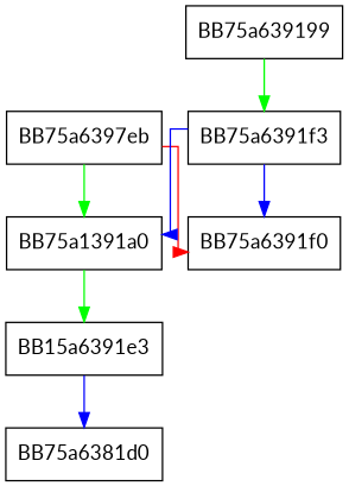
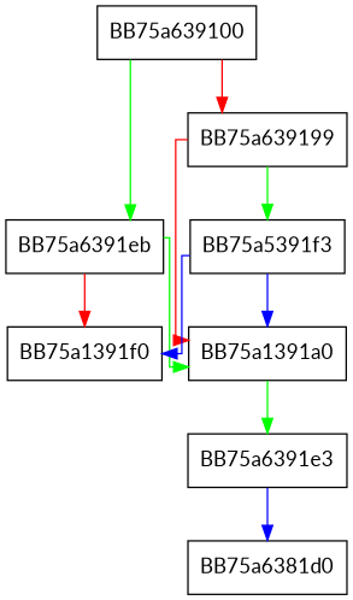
  digraph {
    fontname=Lato
    splines=ortho
    node [fontname=Lato shape=box]
    edge [color=green fontname=Lato]
-   BB75a6391eb [label=BB75a6397eb]
+   BB75a639100
+   BB75a6391eb
    n3 [label=BB75a639199]
    n4 [label=BB75a1391a0]
-   BB75a6391f0
-   BB75a6391f3
-   BB75a6391e3 [label=BB15a6391e3]
+   BB75a6391f0 [label=BB75a1391f0]
+   BB75a6391f3 [label=BB75a5391f3]
+   BB75a6391e3
    n8 [label=BB75a6381d0]
+   BB75a639100 -> BB75a6391eb
+   BB75a639100 -> n3 [color=red]
    BB75a6391eb -> n4
    BB75a6391eb -> BB75a6391f0 [color=red]
+   n3 -> n4 [color=red]
    n3 -> BB75a6391f3
    n4 -> BB75a6391e3
    BB75a6391f3 -> n4 [color=blue]
    BB75a6391f3 -> BB75a6391f0 [color=blue]
    BB75a6391e3 -> n8 [color=blue]
  }
